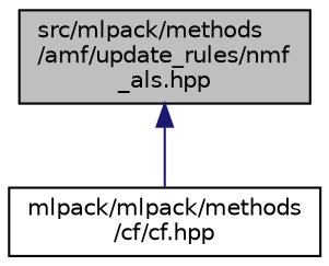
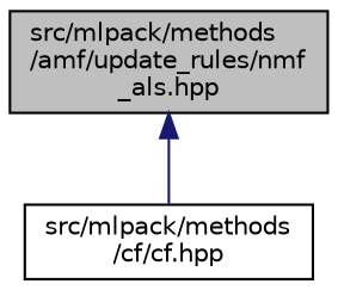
  digraph {
    node [color=black fontname=Helvetica fontsize=10 shape=record style=filled]
    n1 [fillcolor=grey75 fontcolor=black height=0.2 label="src/mlpack/methods\l/amf/update_rules/nmf\l_als.hpp" width=0.4]
-   n2 [fillcolor=white height=0.2 label="mlpack/mlpack/methods\l/cf/cf.hpp" width=0.4]
+   n2 [fillcolor=white height=0.2 label="src/mlpack/methods\l/cf/cf.hpp" width=0.4]
    n1 -> n2 [color=midnightblue dir=back fontname=Helvetica fontsize=10 labelfontname=Helvetica labelfontsize=10 style=solid]
  }
